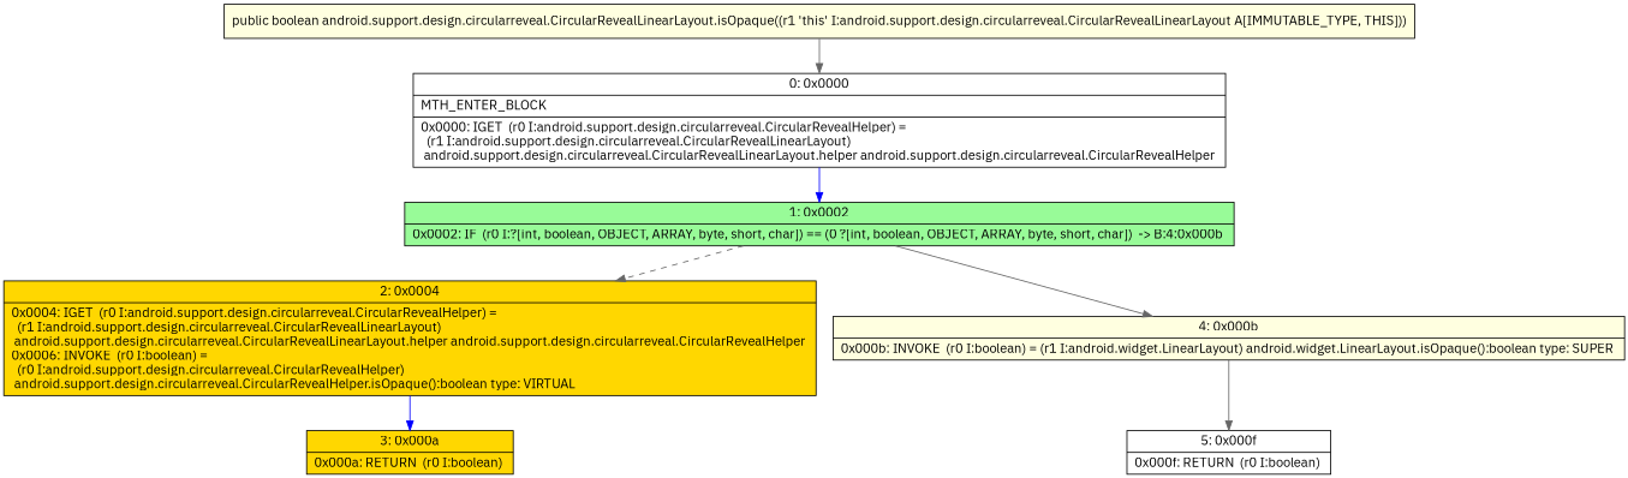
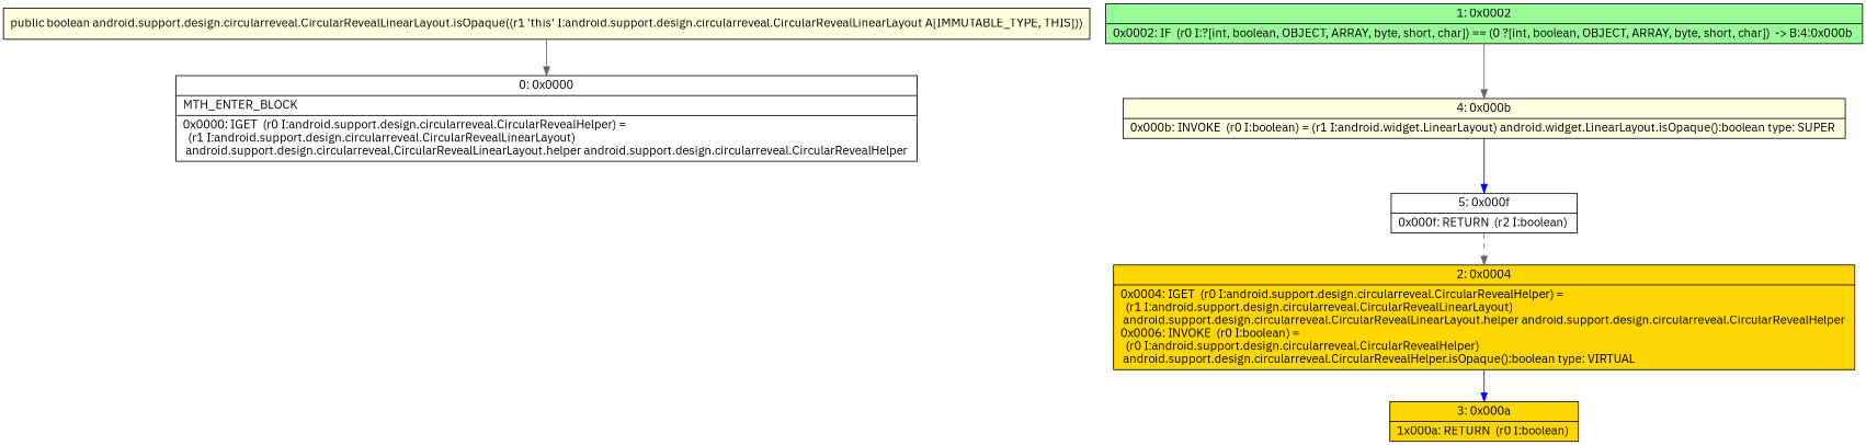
  digraph {
    fontname="IBM Plex Sans"
    node [fillcolor=white fontname="IBM Plex Sans" shape=record style=filled]
    edge [color=gray40 fontname="IBM Plex Sans"]
    n1 [label="{0\:\ 0x0000|MTH_ENTER_BLOCK\l|0x0000: IGET  (r0 I:android.support.design.circularreveal.CircularRevealHelper) = \l  (r1 I:android.support.design.circularreveal.CircularRevealLinearLayout)\l android.support.design.circularreveal.CircularRevealLinearLayout.helper android.support.design.circularreveal.CircularRevealHelper \l}"]
    n2 [fillcolor=palegreen label="{1\:\ 0x0002|0x0002: IF  (r0 I:?[int, boolean, OBJECT, ARRAY, byte, short, char]) == (0 ?[int, boolean, OBJECT, ARRAY, byte, short, char])  \-\> B:4:0x000b \l}"]
    n3 [fillcolor=gold label="{2\:\ 0x0004|0x0004: IGET  (r0 I:android.support.design.circularreveal.CircularRevealHelper) = \l  (r1 I:android.support.design.circularreveal.CircularRevealLinearLayout)\l android.support.design.circularreveal.CircularRevealLinearLayout.helper android.support.design.circularreveal.CircularRevealHelper \l0x0006: INVOKE  (r0 I:boolean) = \l  (r0 I:android.support.design.circularreveal.CircularRevealHelper)\l android.support.design.circularreveal.CircularRevealHelper.isOpaque():boolean type: VIRTUAL \l}"]
    n4 [fillcolor=lightyellow label="{4\:\ 0x000b|0x000b: INVOKE  (r0 I:boolean) = (r1 I:android.widget.LinearLayout) android.widget.LinearLayout.isOpaque():boolean type: SUPER \l}"]
-   n5 [fillcolor=gold label="{3\:\ 0x000a|0x000a: RETURN  (r0 I:boolean) \l}"]
-   n6 [label="{5\:\ 0x000f|0x000f: RETURN  (r0 I:boolean) \l}"]
+   n5 [fillcolor=gold label="{3\:\ 0x000a|1x000a: RETURN  (r0 I:boolean) \l}"]
+   n6 [label="{5\:\ 0x000f|0x000f: RETURN  (r2 I:boolean) \l}"]
    n7 [fillcolor=lightyellow label="{public boolean android.support.design.circularreveal.CircularRevealLinearLayout.isOpaque((r1 'this' I:android.support.design.circularreveal.CircularRevealLinearLayout A[IMMUTABLE_TYPE, THIS])) }"]
-   n1 -> n2 [color=blue]
-   n2 -> n3 [style=dashed]
+   n6 -> n3 [style=dashed]
    n2 -> n4
    n3 -> n5 [color=blue]
-   n4 -> n6
+   n4 -> n6 [color=blue]
    n7 -> n1
  }
